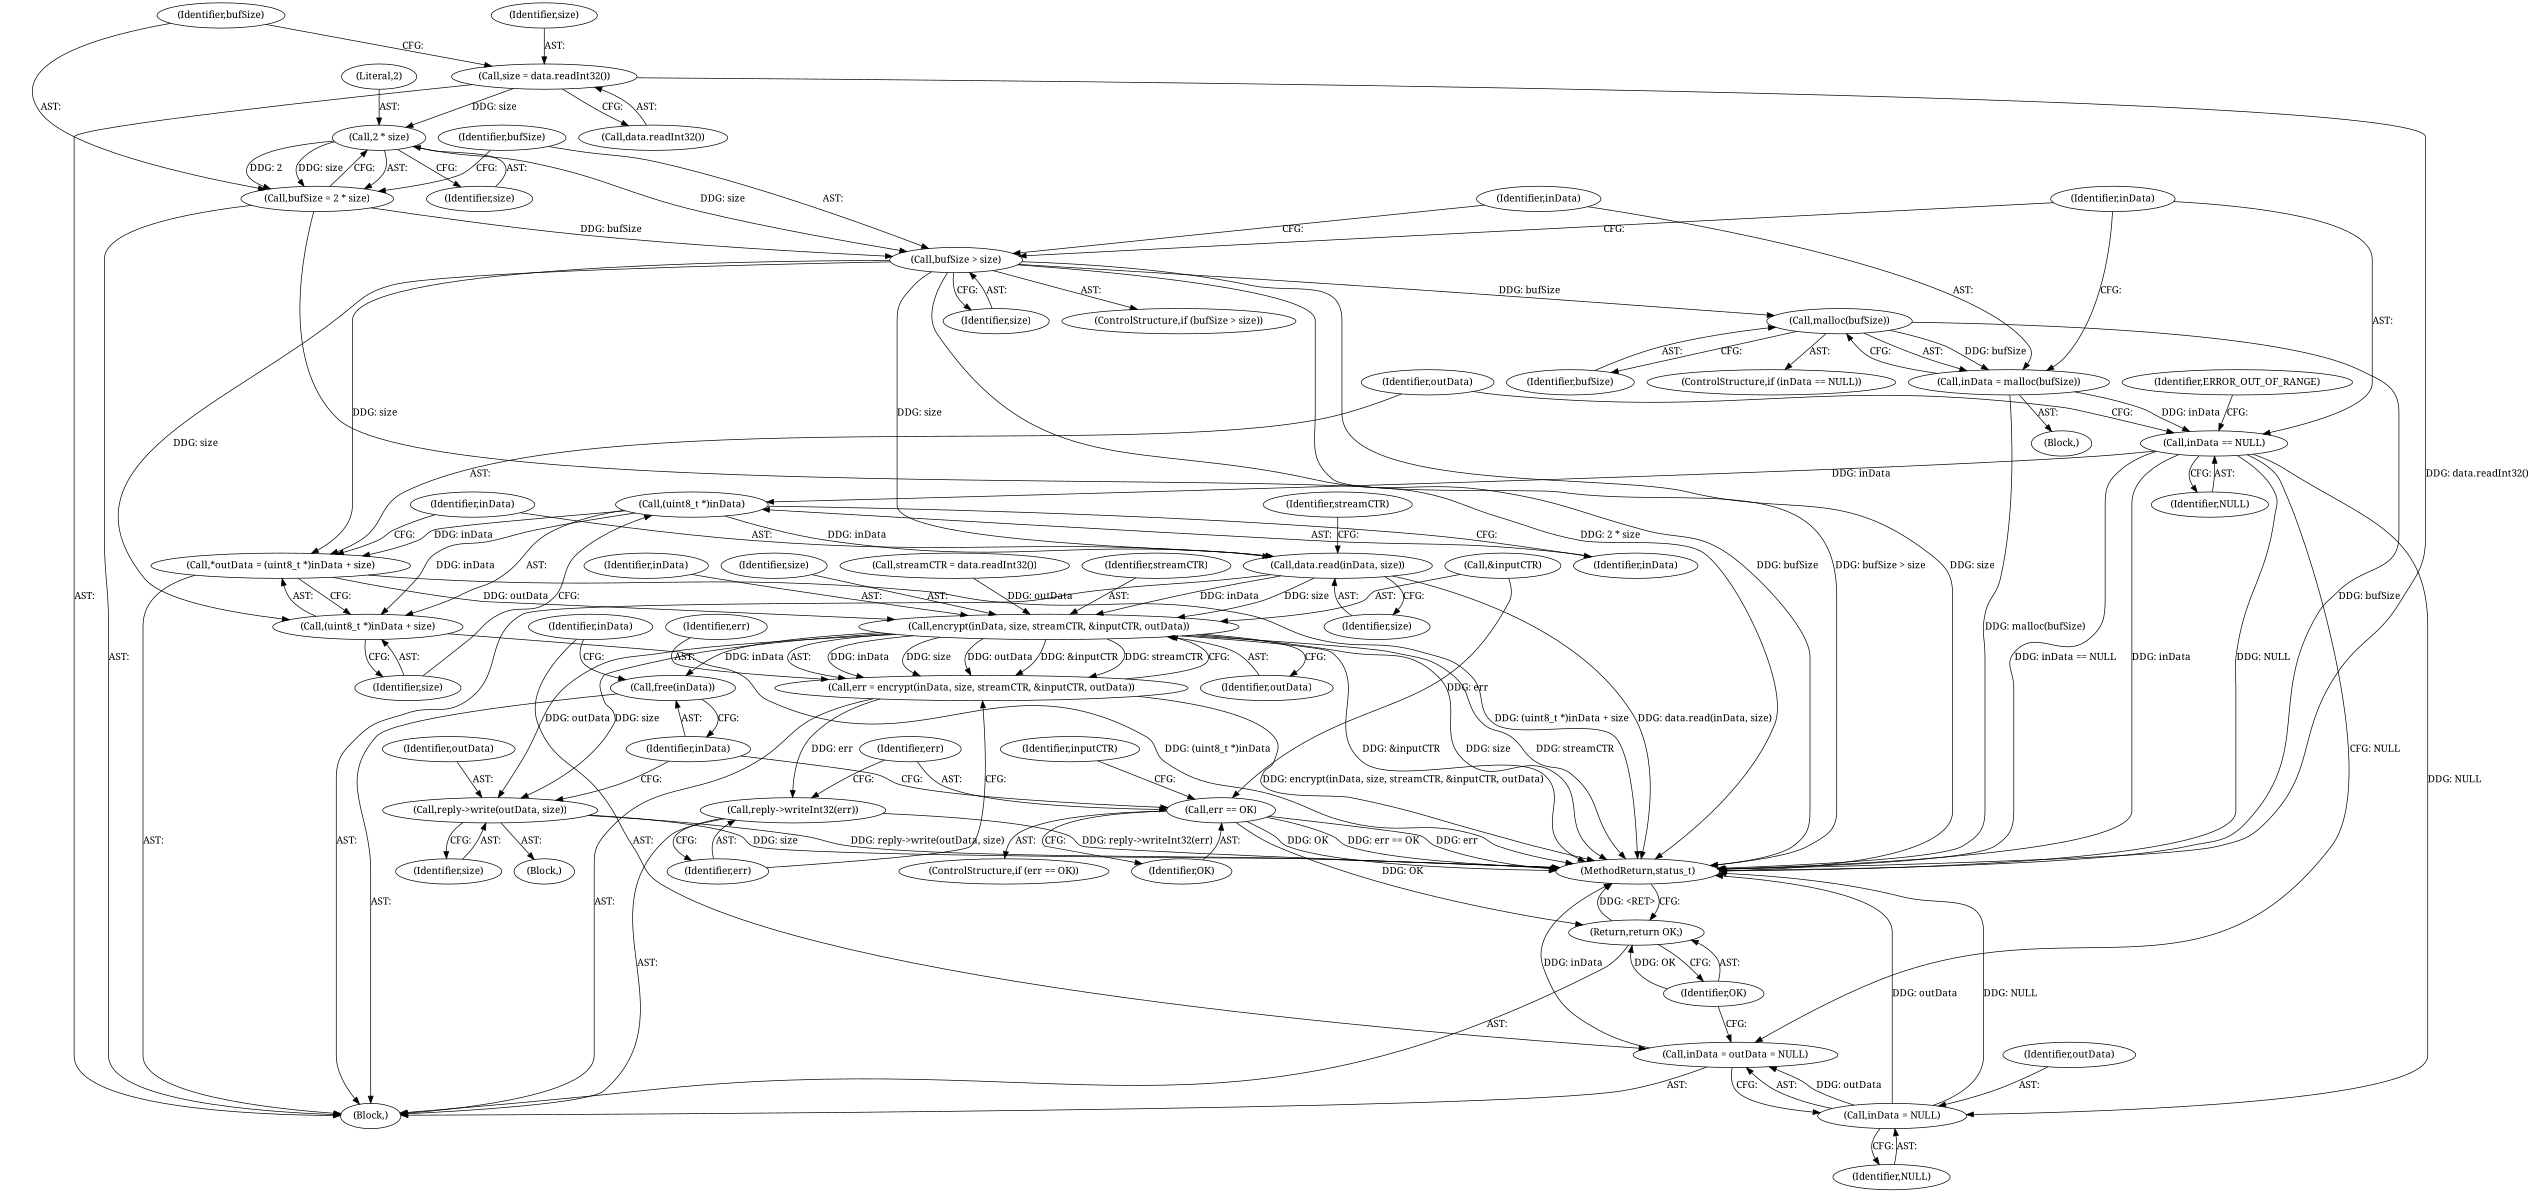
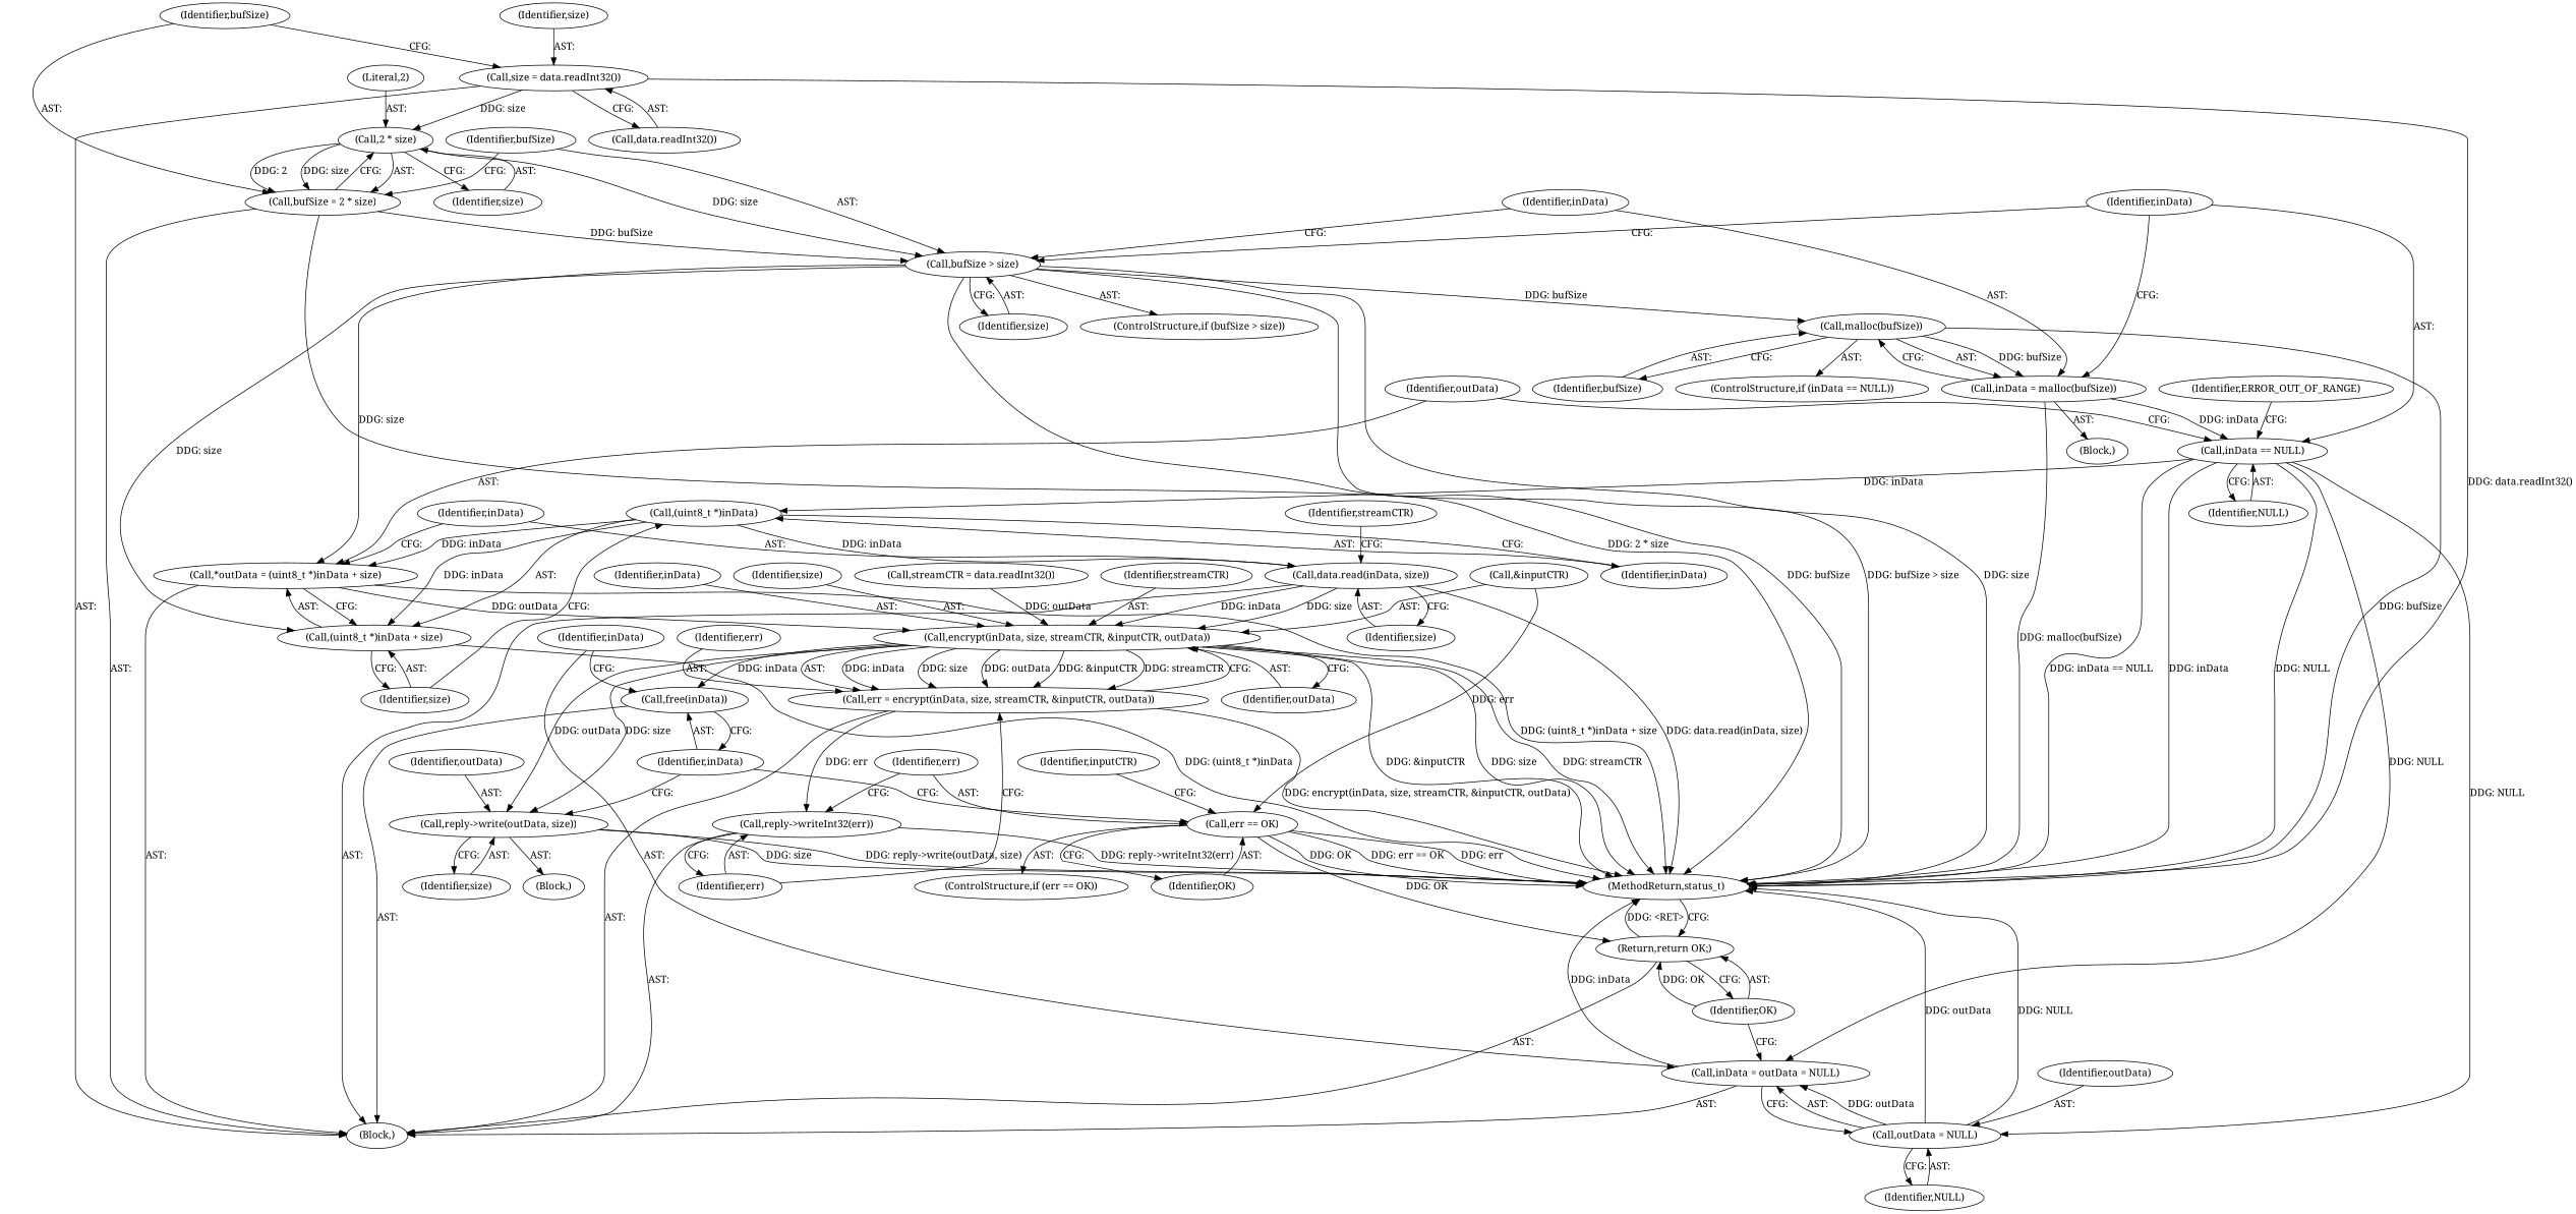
  digraph {
    fontname="Noto Serif"
    node [fontname="Noto Serif"]
    edge [fontname="Noto Serif"]
    n1 [label="(Call,size = data.readInt32())"]
    n2 [label="(Call,2 * size)"]
    n3 [label="(Block,)"]
    n4 [label="(MethodReturn,status_t)"]
    n5 [label="(Call,data.readInt32())"]
    n6 [label="(Call,bufSize = 2 * size)"]
    n7 [label="(Call,bufSize > size)"]
    n8 [label="(Identifier,size)"]
    n9 [label="(Return,return OK;)"]
    n10 [label="(Call,malloc(bufSize))"]
    n11 [label="(Call,*outData = (uint8_t *)inData + size)"]
    n12 [label="(Call,(uint8_t *)inData + size)"]
    n13 [label="(Call,data.read(inData, size))"]
    n14 [label="(Identifier,size)"]
    n15 [label="(ControlStructure,if (bufSize > size))"]
    n16 [label="(Call,inData = malloc(bufSize))"]
    n17 [label="(Identifier,bufSize)"]
    n18 [label="(ControlStructure,if (inData == NULL))"]
    n19 [label="(Call,encrypt(inData, size, streamCTR, &inputCTR, outData))"]
    n20 [label="(Identifier,size)"]
    n21 [label="(Identifier,size)"]
    n22 [label="(Call,inData == NULL)"]
    n23 [label="(Block,)"]
    n24 [label="(Call,(uint8_t *)inData)"]
    n25 [label="(Call,inData = outData = NULL)"]
-   n26 [label="(Call,inData = NULL)"]
+   n26 [label="(Call,outData = NULL)"]
    n27 [label="(Identifier,NULL)"]
    n28 [label="(Identifier,inData)"]
    n29 [label="(Identifier,NULL)"]
    n30 [label="(Call,err = encrypt(inData, size, streamCTR, &inputCTR, outData))"]
    n31 [label="(Call,reply->write(outData, size))"]
    n32 [label="(Call,free(inData))"]
    n33 [label="(Identifier,outData)"]
    n34 [label="(Call,reply->writeInt32(err))"]
    n35 [label="(Identifier,size)"]
    n36 [label="(Block,)"]
    n37 [label="(Identifier,inData)"]
    n38 [label="(Identifier,err)"]
    n39 [label="(Call,err == OK)"]
    n40 [label="(ControlStructure,if (err == OK))"]
    n41 [label="(Identifier,OK)"]
    n42 [label="(Identifier,OK)"]
    n43 [label="(Identifier,inData)"]
    n44 [label="(Identifier,size)"]
    n45 [label="(Identifier,inputCTR)"]
    n46 [label="(Identifier,streamCTR)"]
    n47 [label="(Identifier,outData)"]
    n48 [label="(Identifier,inData)"]
    n49 [label="(Identifier,err)"]
    n50 [label="(Identifier,size)"]
    n51 [label="(Call,streamCTR = data.readInt32())"]
    n52 [label="(Identifier,streamCTR)"]
    n53 [label="(Identifier,inData)"]
    n54 [label="(Identifier,outData)"]
    n55 [label="(Identifier,bufSize)"]
    n56 [label="(Identifier,inData)"]
    n57 [label="(Identifier,err)"]
    n58 [label="(Literal,2)"]
    n59 [label="(Identifier,bufSize)"]
    n60 [label="(Identifier,outData)"]
    n61 [label="(Identifier,inData)"]
    n62 [label="(Identifier,ERROR_OUT_OF_RANGE)"]
    n63 [label="(Call,&inputCTR)"]
    n1 -> n2 [label="DDG: size"]
    n1 -> n3 [label="AST: "]
    n1 -> n4 [label="DDG: data.readInt32()"]
    n1 -> n5 [label="CFG: "]
    n2 -> n6 [label="AST: "]
    n2 -> n6 [label="DDG: 2"]
    n2 -> n6 [label="DDG: size"]
    n2 -> n7 [label="DDG: size"]
    n2 -> n8 [label="CFG: "]
    n4 -> n9 [label="CFG: "]
    n5 -> n1 [label="AST: "]
    n6 -> n2 [label="CFG: "]
    n6 -> n3 [label="AST: "]
    n6 -> n4 [label="DDG: 2 * size"]
    n6 -> n7 [label="DDG: bufSize"]
    n7 -> n4 [label="DDG: bufSize"]
    n7 -> n4 [label="DDG: bufSize > size"]
    n7 -> n4 [label="DDG: size"]
    n7 -> n10 [label="DDG: bufSize"]
    n7 -> n11 [label="DDG: size"]
    n7 -> n12 [label="DDG: size"]
-   n7 -> n13 [label="DDG: size"]
    n7 -> n14 [label="CFG: "]
    n7 -> n15 [label="AST: "]
    n8 -> n2 [label="AST: "]
    n9 -> n3 [label="AST: "]
    n9 -> n4 [label="DDG: <RET>"]
    n9 -> n42 [label="CFG: "]
    n10 -> n4 [label="DDG: bufSize"]
    n10 -> n16 [label="AST: "]
    n10 -> n16 [label="DDG: bufSize"]
    n10 -> n17 [label="CFG: "]
    n10 -> n18 [label="AST: "]
    n11 -> n3 [label="AST: "]
    n11 -> n4 [label="DDG: (uint8_t *)inData + size"]
    n11 -> n12 [label="CFG: "]
    n11 -> n19 [label="DDG: outData"]
    n12 -> n4 [label="DDG: (uint8_t *)inData"]
    n12 -> n11 [label="AST: "]
    n12 -> n20 [label="CFG: "]
    n13 -> n3 [label="AST: "]
    n13 -> n4 [label="DDG: data.read(inData, size)"]
    n13 -> n19 [label="DDG: inData"]
    n13 -> n19 [label="DDG: size"]
    n13 -> n21 [label="CFG: "]
    n14 -> n7 [label="AST: "]
    n16 -> n4 [label="DDG: malloc(bufSize)"]
    n16 -> n10 [label="CFG: "]
    n16 -> n22 [label="DDG: inData"]
    n16 -> n23 [label="AST: "]
    n17 -> n10 [label="AST: "]
    n19 -> n4 [label="DDG: &inputCTR"]
    n19 -> n4 [label="DDG: size"]
    n19 -> n4 [label="DDG: streamCTR"]
    n19 -> n30 [label="AST: "]
    n19 -> n30 [label="DDG: inData"]
    n19 -> n30 [label="DDG: size"]
    n19 -> n30 [label="DDG: outData"]
    n19 -> n30 [label="DDG: &inputCTR"]
    n19 -> n30 [label="DDG: streamCTR"]
    n19 -> n31 [label="DDG: outData"]
    n19 -> n31 [label="DDG: size"]
    n19 -> n32 [label="DDG: inData"]
    n19 -> n33 [label="CFG: "]
    n20 -> n12 [label="AST: "]
    n20 -> n24 [label="CFG: "]
    n21 -> n13 [label="AST: "]
    n22 -> n4 [label="DDG: inData == NULL"]
    n22 -> n4 [label="DDG: inData"]
    n22 -> n4 [label="DDG: NULL"]
    n22 -> n24 [label="DDG: inData"]
-   n22 -> n25 [label="CFG: NULL"]
+   n22 -> n25 [label="DDG: NULL"]
    n22 -> n26 [label="DDG: NULL"]
    n22 -> n27 [label="CFG: "]
    n24 -> n11 [label="DDG: inData"]
    n24 -> n12 [label="AST: "]
    n24 -> n12 [label="DDG: inData"]
    n24 -> n13 [label="DDG: inData"]
    n24 -> n28 [label="CFG: "]
    n25 -> n3 [label="AST: "]
    n25 -> n4 [label="DDG: inData"]
    n25 -> n26 [label="CFG: "]
    n26 -> n4 [label="DDG: NULL"]
    n26 -> n4 [label="DDG: outData"]
    n26 -> n25 [label="AST: "]
    n26 -> n25 [label="DDG: outData"]
    n26 -> n29 [label="CFG: "]
    n27 -> n22 [label="AST: "]
    n28 -> n24 [label="AST: "]
    n29 -> n26 [label="AST: "]
    n30 -> n3 [label="AST: "]
    n30 -> n4 [label="DDG: encrypt(inData, size, streamCTR, &inputCTR, outData)"]
    n30 -> n19 [label="CFG: "]
    n30 -> n34 [label="DDG: err"]
    n31 -> n4 [label="DDG: reply->write(outData, size)"]
    n31 -> n4 [label="DDG: size"]
    n31 -> n35 [label="CFG: "]
    n31 -> n36 [label="AST: "]
    n32 -> n3 [label="AST: "]
    n32 -> n37 [label="CFG: "]
    n33 -> n19 [label="AST: "]
    n34 -> n3 [label="AST: "]
    n34 -> n4 [label="DDG: reply->writeInt32(err)"]
    n34 -> n38 [label="CFG: "]
    n35 -> n31 [label="AST: "]
    n37 -> n31 [label="CFG: "]
    n37 -> n32 [label="AST: "]
    n37 -> n39 [label="CFG: "]
    n38 -> n30 [label="CFG: "]
    n38 -> n34 [label="AST: "]
    n39 -> n4 [label="DDG: err == OK"]
    n39 -> n4 [label="DDG: err"]
    n39 -> n4 [label="DDG: OK"]
    n39 -> n9 [label="DDG: OK"]
    n39 -> n40 [label="AST: "]
    n39 -> n41 [label="CFG: "]
    n41 -> n39 [label="AST: "]
    n42 -> n9 [label="AST: "]
    n42 -> n9 [label="DDG: OK"]
    n42 -> n25 [label="CFG: "]
    n43 -> n19 [label="AST: "]
    n44 -> n19 [label="AST: "]
    n45 -> n39 [label="CFG: "]
    n46 -> n13 [label="CFG: "]
    n47 -> n11 [label="AST: "]
    n47 -> n22 [label="CFG: "]
    n48 -> n11 [label="CFG: "]
    n48 -> n13 [label="AST: "]
    n49 -> n30 [label="AST: "]
    n50 -> n1 [label="AST: "]
    n51 -> n19 [label="DDG: outData"]
    n52 -> n19 [label="AST: "]
    n53 -> n7 [label="CFG: "]
    n53 -> n16 [label="AST: "]
    n54 -> n26 [label="AST: "]
    n55 -> n1 [label="CFG: "]
    n55 -> n6 [label="AST: "]
    n56 -> n7 [label="CFG: "]
    n56 -> n16 [label="CFG: "]
    n56 -> n22 [label="AST: "]
    n57 -> n34 [label="CFG: "]
    n57 -> n39 [label="AST: "]
    n58 -> n2 [label="AST: "]
    n59 -> n6 [label="CFG: "]
    n59 -> n7 [label="AST: "]
    n60 -> n31 [label="AST: "]
    n61 -> n25 [label="AST: "]
    n61 -> n32 [label="CFG: "]
    n62 -> n22 [label="CFG: "]
    n63 -> n19 [label="AST: "]
    n63 -> n39 [label="DDG: err"]
  }
